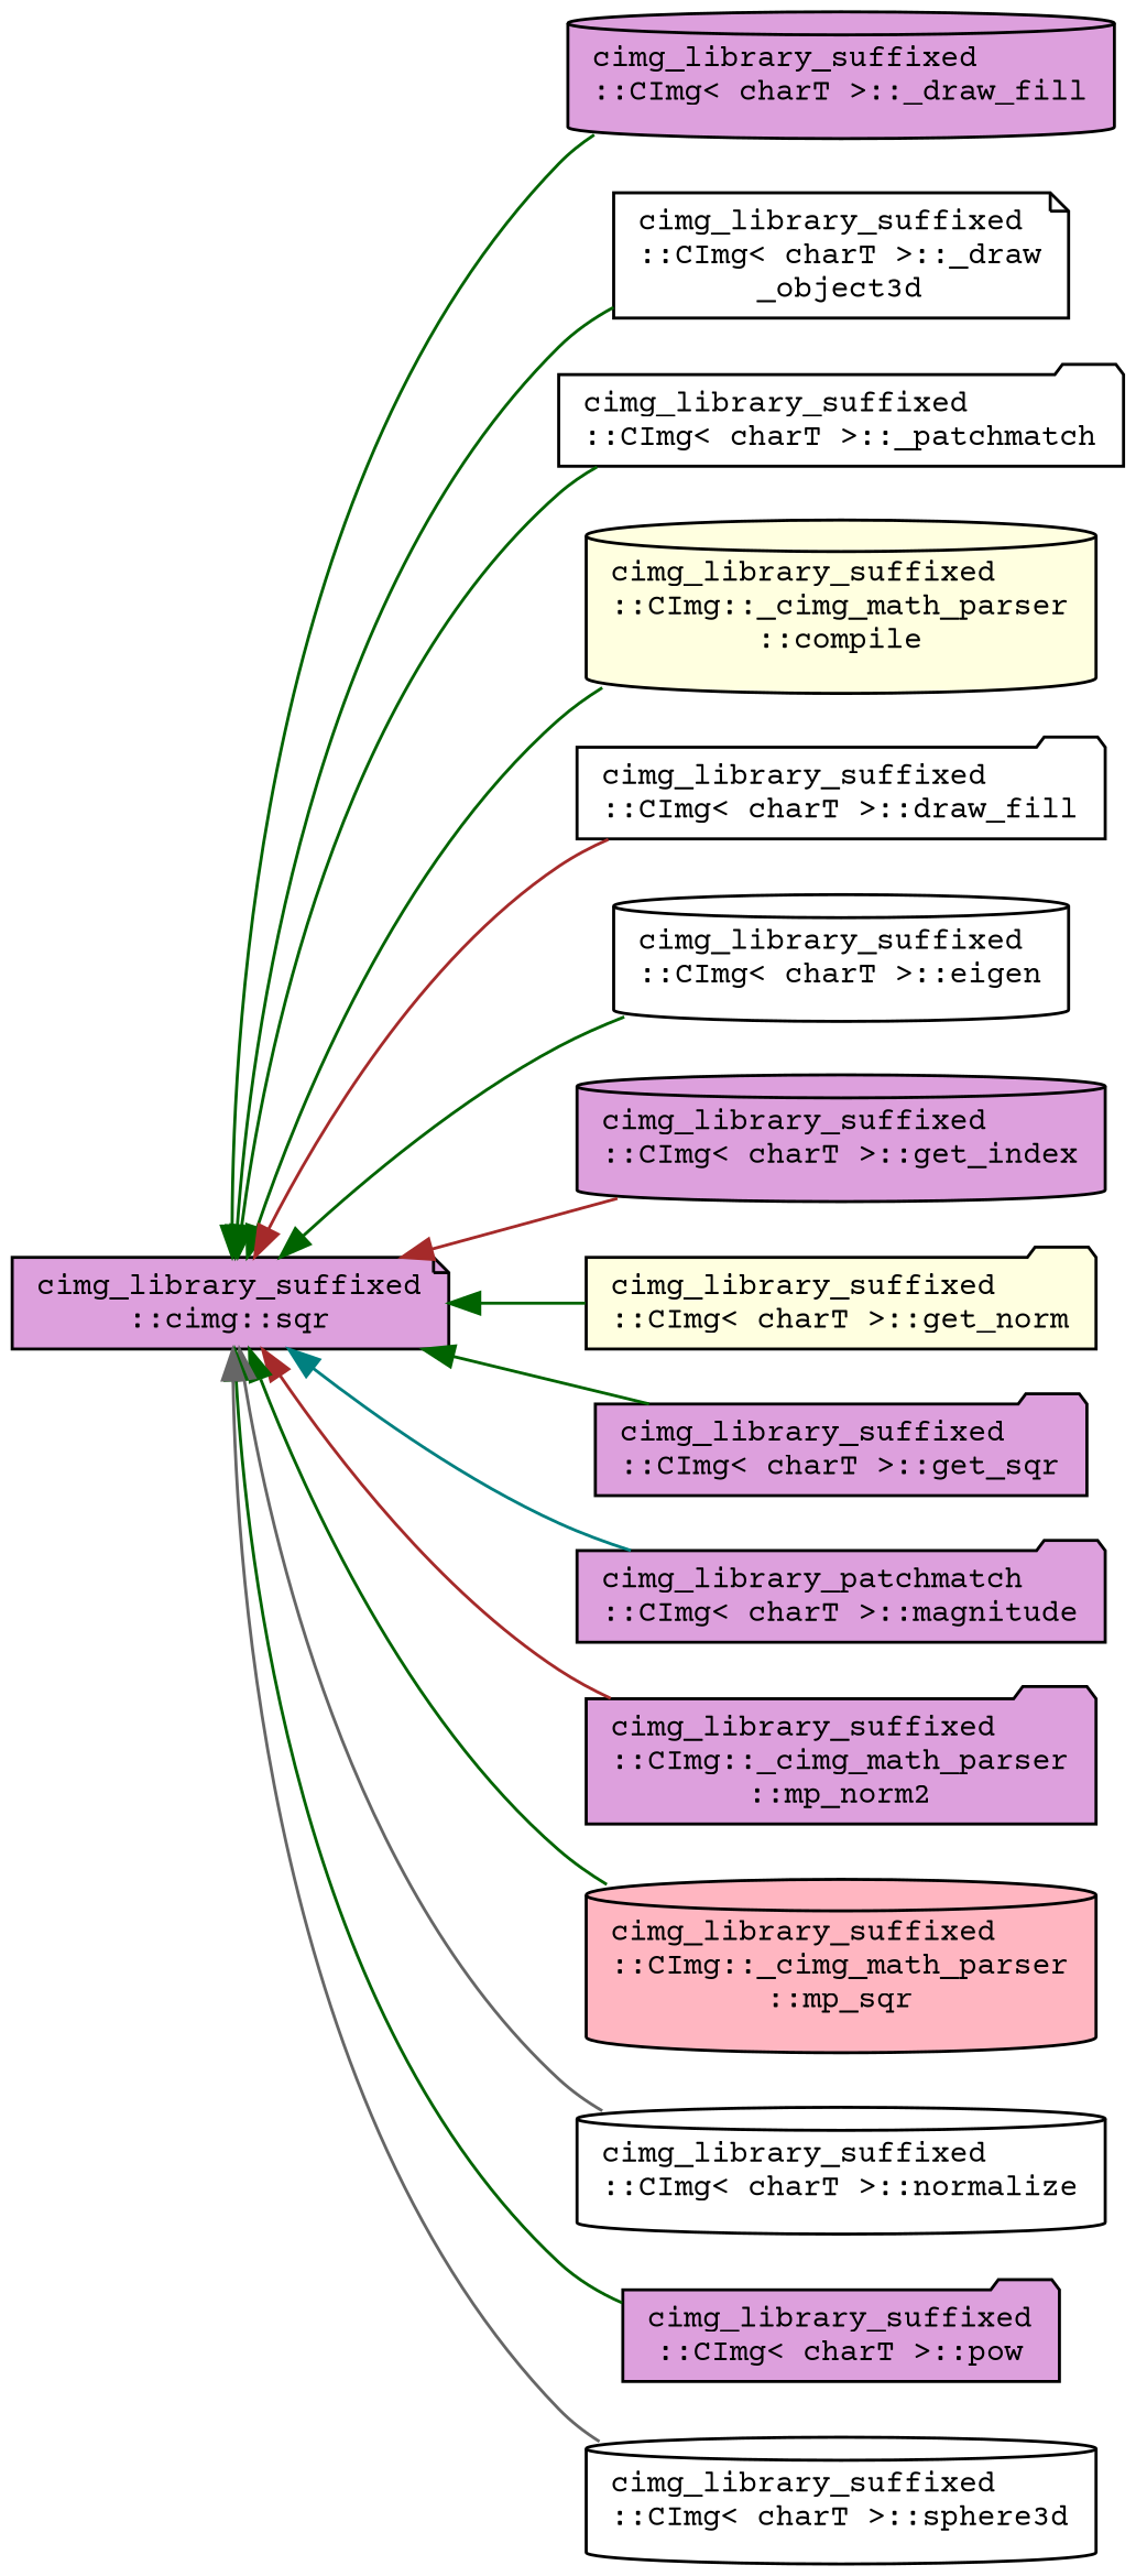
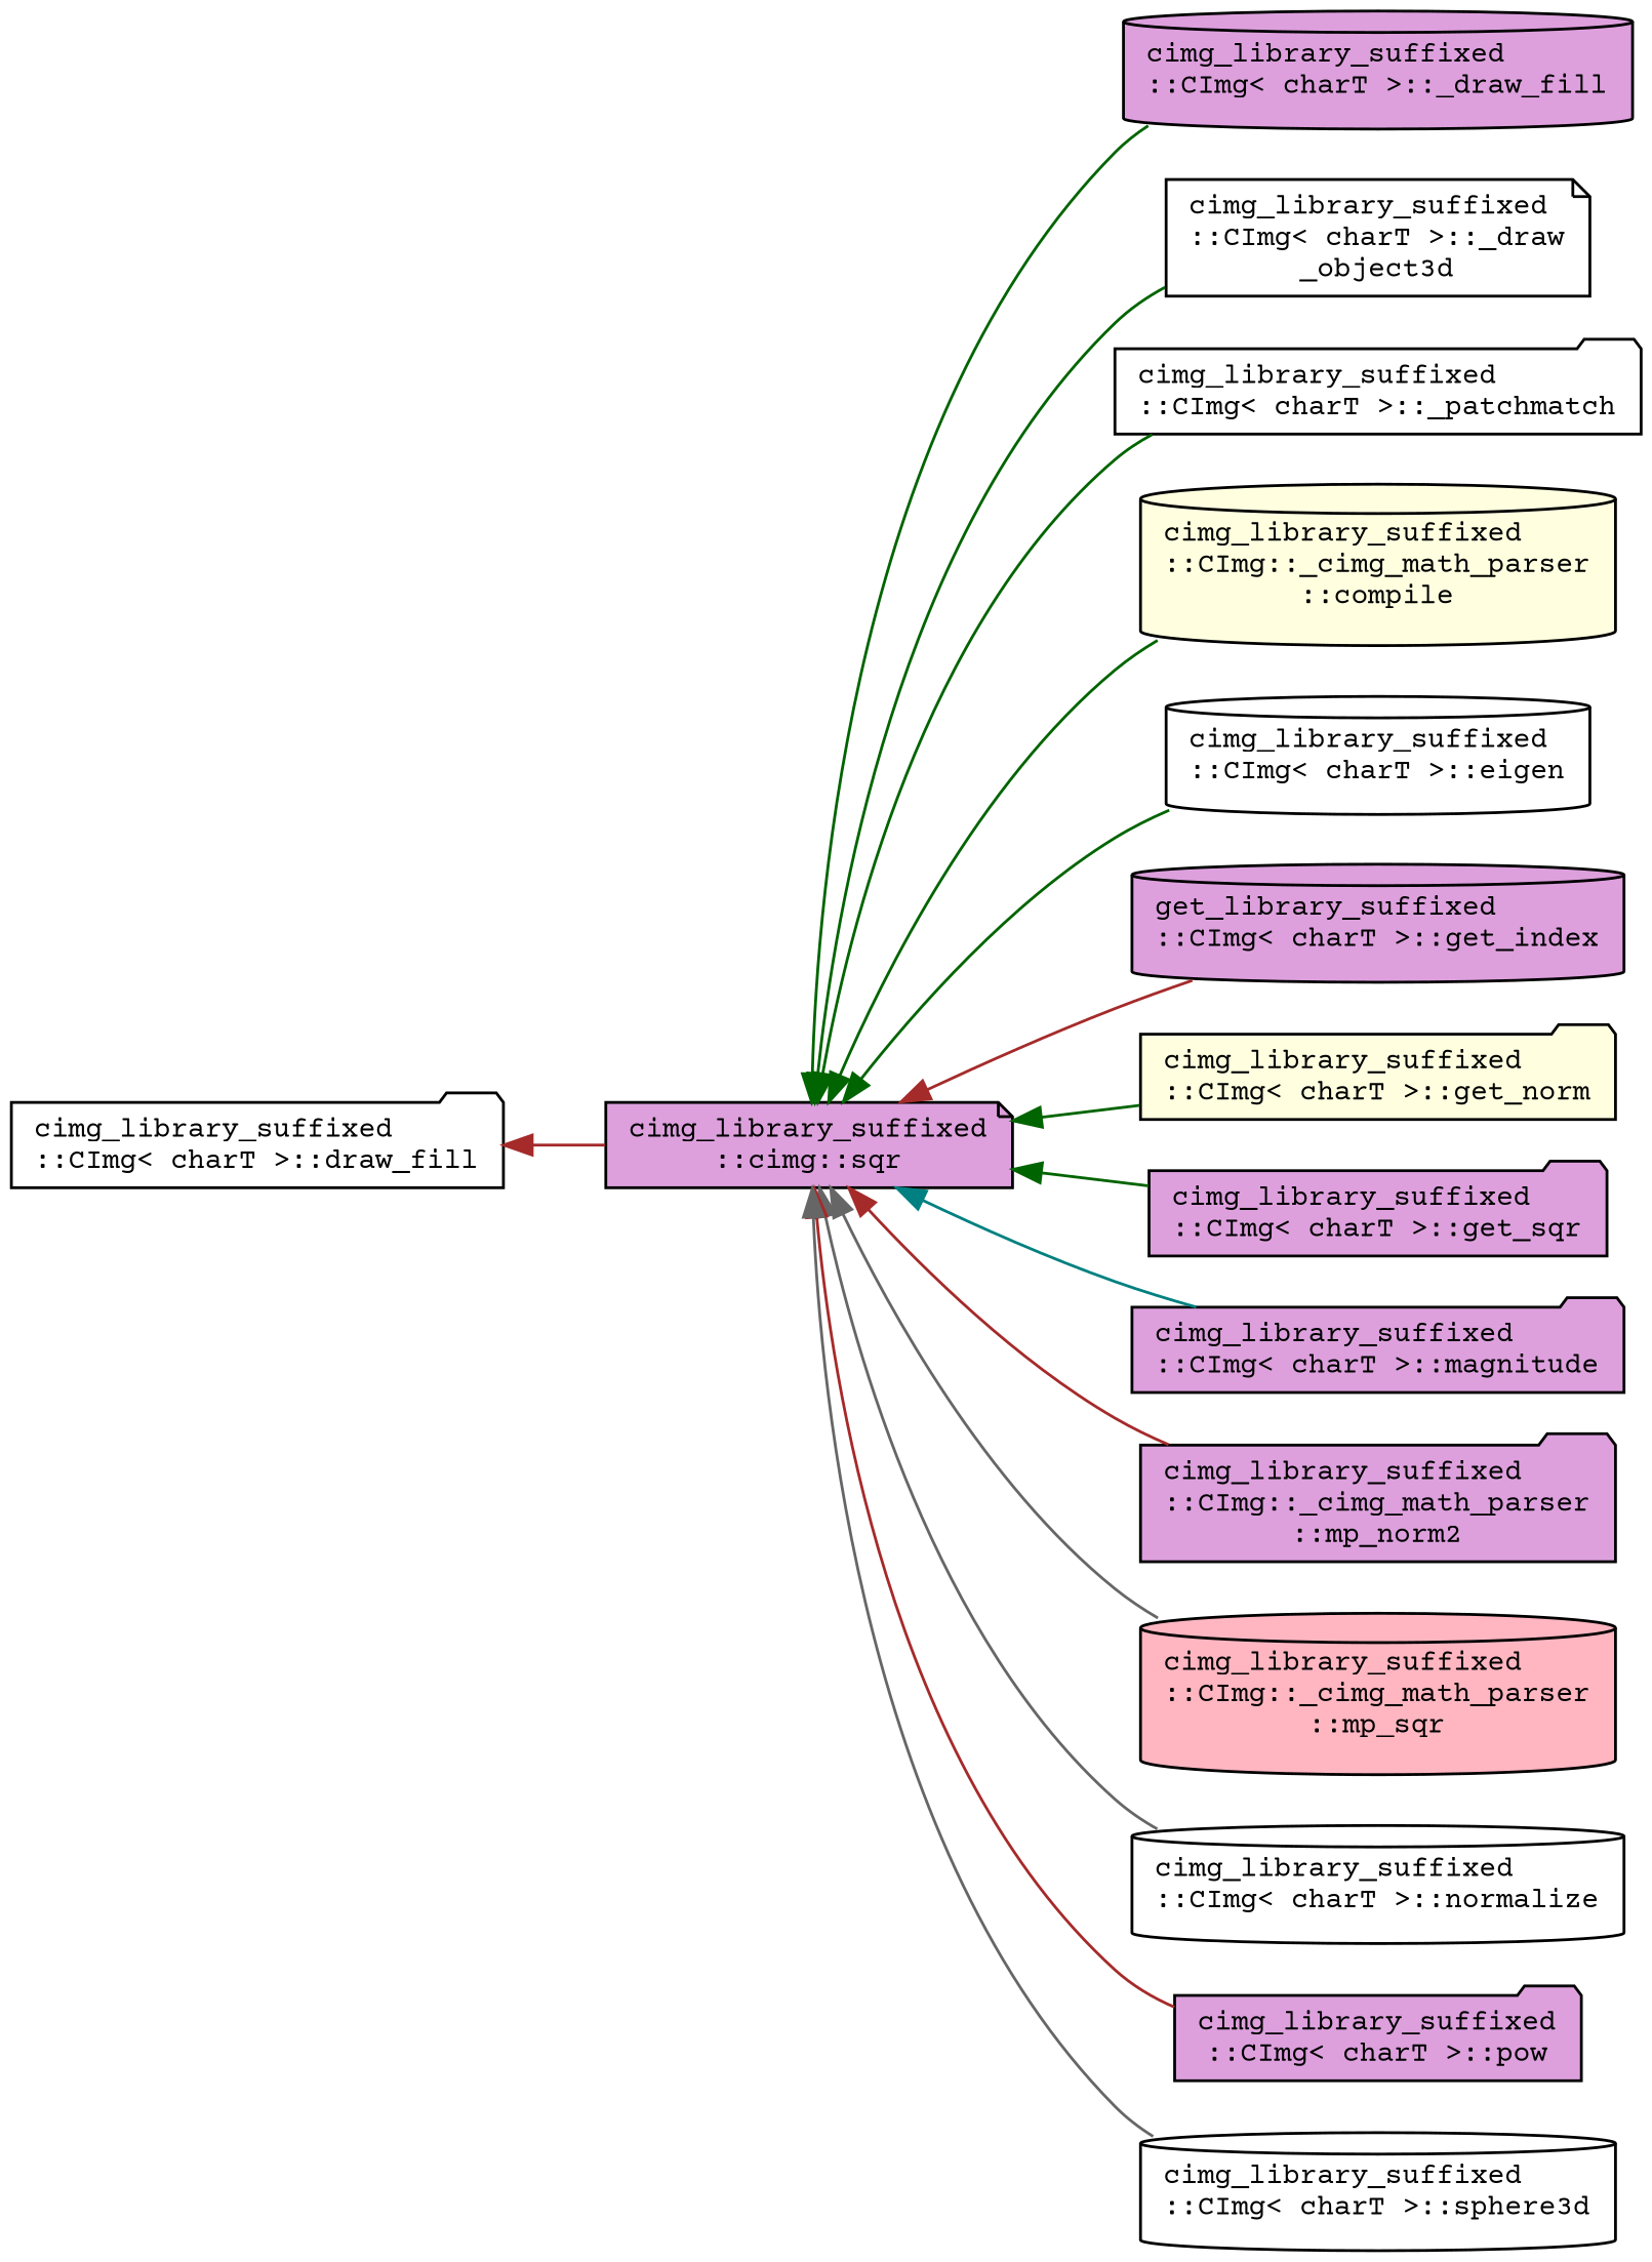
  digraph {
    fontname="Courier Prime"
    rankdir=LR
    node [color=black fillcolor=plum fontname="Courier Prime" fontsize=10 shape=cylinder style=filled]
    edge [color=darkgreen dir=back fontname="Courier Prime" fontsize=10 labelfontname=Helvetica labelfontsize=10 style=solid]
    n1 [fontcolor=black height=0.2 label="cimg_library_suffixed\l::cimg::sqr" shape=note width=0.4]
    n2 [height=0.2 label="cimg_library_suffixed\l::CImg\< charT \>::_draw_fill" width=0.4]
    n3 [fillcolor=white height=0.2 label="cimg_library_suffixed\l::CImg\< charT \>::_draw\l_object3d" shape=note width=0.4]
    n4 [fillcolor=white height=0.2 label="cimg_library_suffixed\l::CImg\< charT \>::_patchmatch" shape=folder width=0.4]
    n5 [fillcolor=lightyellow height=0.2 label="cimg_library_suffixed\l::CImg::_cimg_math_parser\l::compile" width=0.4]
    n6 [fillcolor=white height=0.2 label="cimg_library_suffixed\l::CImg\< charT \>::draw_fill" shape=folder width=0.4]
    n7 [fillcolor=white height=0.2 label="cimg_library_suffixed\l::CImg\< charT \>::eigen" width=0.4]
-   n8 [height=0.2 label="cimg_library_suffixed\l::CImg\< charT \>::get_index" width=0.4]
+   n8 [height=0.2 label="get_library_suffixed\l::CImg\< charT \>::get_index" width=0.4]
    n9 [fillcolor=lightyellow height=0.2 label="cimg_library_suffixed\l::CImg\< charT \>::get_norm" shape=folder width=0.4]
    n10 [height=0.2 label="cimg_library_suffixed\l::CImg\< charT \>::get_sqr" shape=folder width=0.4]
-   n11 [height=0.2 label="cimg_library_patchmatch\l::CImg\< charT \>::magnitude" shape=folder width=0.4]
+   n11 [height=0.2 label="cimg_library_suffixed\l::CImg\< charT \>::magnitude" shape=folder width=0.4]
    n12 [height=0.2 label="cimg_library_suffixed\l::CImg::_cimg_math_parser\l::mp_norm2" shape=folder width=0.4]
    n13 [fillcolor=lightpink height=0.2 label="cimg_library_suffixed\l::CImg::_cimg_math_parser\l::mp_sqr" width=0.4]
    n14 [fillcolor=white height=0.2 label="cimg_library_suffixed\l::CImg\< charT \>::normalize" width=0.4]
    n15 [height=0.2 label="cimg_library_suffixed\l::CImg\< charT \>::pow" shape=folder width=0.4]
    n16 [fillcolor=white height=0.2 label="cimg_library_suffixed\l::CImg\< charT \>::sphere3d" width=0.4]
    n1 -> n2
    n1 -> n3
    n1 -> n4
    n1 -> n5
-   n1 -> n6 [color=brown]
+   n6 -> n1 [color=brown]
    n1 -> n7
    n1 -> n8 [color=brown]
    n1 -> n9
    n1 -> n10
    n1 -> n11 [color=teal]
    n1 -> n12 [color=brown]
-   n1 -> n13
+   n1 -> n13 [color=gray40]
    n1 -> n14 [color=gray40]
-   n1 -> n15
+   n1 -> n15 [color=brown]
    n1 -> n16 [color=gray40]
  }
